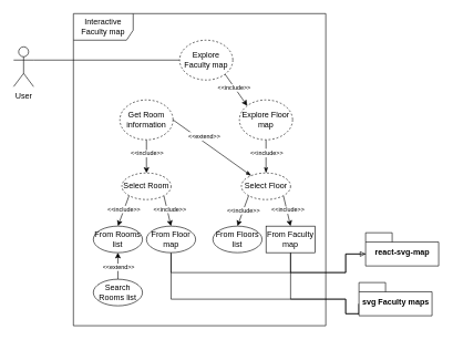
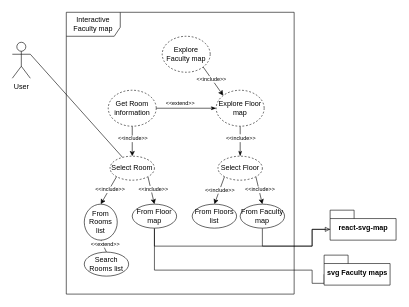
  <mxCell id="0" />
  <mxCell id="1" parent="0" />
  <mxCell id="2" value="Interactive Faculty map" style="shape=umlFrame;whiteSpace=wrap;html=1;width=90;height=40;" vertex="1" parent="1"><mxGeometry x="110" y="20" width="380" height="470" as="geometry" /></mxCell>
  <mxCell id="3" style="rounded=0;orthogonalLoop=1;jettySize=auto;html=1;exitX=1;exitY=1;exitDx=0;exitDy=0;entryX=0;entryY=0;entryDx=0;entryDy=0;endArrow=classic;endFill=1;fontSize=9;" edge="1" parent="1" source="28" target="23"><mxGeometry relative="1" as="geometry"><mxPoint x="130" y="190" as="sourcePoint" /></mxGeometry></mxCell>
  <mxCell id="4" value="&amp;lt;&amp;lt;include&amp;gt;&amp;gt;" style="edgeLabel;html=1;align=center;verticalAlign=middle;resizable=0;points=[];fontSize=9;" vertex="1" connectable="0" parent="3"><mxGeometry x="-0.278" y="-1" relative="1" as="geometry"><mxPoint x="2.35" y="2.95" as="offset" /></mxGeometry></mxCell>
- <mxCell id="5" style="edgeStyle=none;rounded=0;orthogonalLoop=1;jettySize=auto;html=1;exitX=1;exitY=0.333;exitDx=0;exitDy=0;exitPerimeter=0;entryX=0;entryY=0.5;entryDx=0;entryDy=0;endArrow=none;endFill=0;fontSize=9;" edge="1" parent="1" source="6" target="28"><mxGeometry relative="1" as="geometry" /></mxCell>
+ <mxCell id="5" style="edgeStyle=none;rounded=0;orthogonalLoop=1;jettySize=auto;html=1;exitX=1;exitY=0.333;exitDx=0;exitDy=0;exitPerimeter=0;endArrow=none;endFill=0;fontSize=9;" edge="1" parent="1" source="6" target="20"><mxGeometry relative="1" as="geometry" /></mxCell>
  <mxCell id="6" value="User" style="shape=umlActor;verticalLabelPosition=bottom;verticalAlign=top;html=1;" vertex="1" parent="1"><mxGeometry x="20" y="70" width="30" height="60" as="geometry" /></mxCell>
  <mxCell id="7" value="react-svg-map" style="shape=folder;fontStyle=1;spacingTop=10;tabWidth=40;tabHeight=14;tabPosition=left;html=1;" vertex="1" parent="1"><mxGeometry x="550" y="350" width="110" height="50" as="geometry" /></mxCell>
- <mxCell id="8" style="edgeStyle=orthogonalEdgeStyle;rounded=0;orthogonalLoop=1;jettySize=auto;html=1;exitX=0;exitY=0;exitDx=0;exitDy=32;exitPerimeter=0;entryX=0.5;entryY=1;entryDx=0;entryDy=0;startArrow=none;startFill=0;endArrow=none;endFill=0;fontSize=9;" edge="1" parent="1" source="10" target="34"><mxGeometry relative="1" as="geometry"><Array as="points"><mxPoint x="520" y="472" /><mxPoint x="520" y="450" /><mxPoint x="437" y="450" /></Array></mxGeometry></mxCell>
  <mxCell id="9" style="edgeStyle=orthogonalEdgeStyle;rounded=0;orthogonalLoop=1;jettySize=auto;html=1;exitX=0;exitY=0;exitDx=0;exitDy=32;exitPerimeter=0;entryX=0.5;entryY=1;entryDx=0;entryDy=0;startArrow=none;startFill=0;endArrow=none;endFill=0;fontSize=9;" edge="1" parent="1" source="10" target="30"><mxGeometry relative="1" as="geometry"><Array as="points"><mxPoint x="520" y="472" /><mxPoint x="520" y="450" /><mxPoint x="257" y="450" /></Array></mxGeometry></mxCell>
  <mxCell id="10" value="svg Faculty maps" style="shape=folder;fontStyle=1;spacingTop=10;tabWidth=40;tabHeight=14;tabPosition=left;html=1;" vertex="1" parent="1"><mxGeometry x="540" y="425" width="110" height="50" as="geometry" /></mxCell>
  <mxCell id="11" style="edgeStyle=none;rounded=0;orthogonalLoop=1;jettySize=auto;html=1;exitX=0;exitY=1;exitDx=0;exitDy=0;entryX=0.5;entryY=0;entryDx=0;entryDy=0;startArrow=none;startFill=0;endArrow=classic;endFill=1;fontSize=9;" edge="1" parent="1" source="15" target="33"><mxGeometry relative="1" as="geometry" /></mxCell>
  <mxCell id="12" value="&amp;lt;&amp;lt;include&amp;gt;&amp;gt;" style="edgeLabel;html=1;align=center;verticalAlign=middle;resizable=0;points=[];fontSize=9;" vertex="1" connectable="0" parent="11"><mxGeometry x="0.295" y="1" relative="1" as="geometry"><mxPoint x="2" y="-8.04" as="offset" /></mxGeometry></mxCell>
  <mxCell id="13" style="edgeStyle=none;rounded=0;orthogonalLoop=1;jettySize=auto;html=1;exitX=1;exitY=1;exitDx=0;exitDy=0;entryX=0.5;entryY=0;entryDx=0;entryDy=0;startArrow=none;startFill=0;endArrow=classic;endFill=1;fontSize=9;" edge="1" parent="1" source="15" target="34"><mxGeometry relative="1" as="geometry" /></mxCell>
  <mxCell id="14" value="&amp;lt;&amp;lt;include&amp;gt;&amp;gt;" style="edgeLabel;html=1;align=center;verticalAlign=middle;resizable=0;points=[];fontSize=9;" vertex="1" connectable="0" parent="13"><mxGeometry x="0.405" y="-1" relative="1" as="geometry"><mxPoint y="-10.68" as="offset" /></mxGeometry></mxCell>
  <mxCell id="15" value="Select Floor" style="ellipse;whiteSpace=wrap;html=1;dashed=1;" vertex="1" parent="1"><mxGeometry x="363" y="260" width="74" height="40" as="geometry" /></mxCell>
  <mxCell id="16" style="edgeStyle=none;rounded=0;orthogonalLoop=1;jettySize=auto;html=1;exitX=0;exitY=1;exitDx=0;exitDy=0;entryX=0.5;entryY=0;entryDx=0;entryDy=0;startArrow=none;startFill=0;endArrow=classic;endFill=1;fontSize=9;" edge="1" parent="1" source="20" target="31"><mxGeometry relative="1" as="geometry" /></mxCell>
  <mxCell id="17" value="&amp;lt;&amp;lt;include&amp;gt;&amp;gt;" style="edgeLabel;html=1;align=center;verticalAlign=middle;resizable=0;points=[];fontSize=9;" vertex="1" connectable="0" parent="16"><mxGeometry x="-0.411" y="2" relative="1" as="geometry"><mxPoint x="-5.52" y="6.83" as="offset" /></mxGeometry></mxCell>
  <mxCell id="18" style="edgeStyle=none;rounded=0;orthogonalLoop=1;jettySize=auto;html=1;exitX=1;exitY=1;exitDx=0;exitDy=0;entryX=0.5;entryY=0;entryDx=0;entryDy=0;startArrow=none;startFill=0;endArrow=classic;endFill=1;fontSize=9;" edge="1" parent="1" source="20" target="30"><mxGeometry relative="1" as="geometry" /></mxCell>
  <mxCell id="19" value="&amp;lt;&amp;lt;include&amp;gt;&amp;gt;" style="edgeLabel;html=1;align=center;verticalAlign=middle;resizable=0;points=[];fontSize=9;" vertex="1" connectable="0" parent="18"><mxGeometry x="-0.534" relative="1" as="geometry"><mxPoint x="5.99" y="9.87" as="offset" /></mxGeometry></mxCell>
  <mxCell id="20" value="Select Room" style="ellipse;whiteSpace=wrap;html=1;dashed=1;" vertex="1" parent="1"><mxGeometry x="183" y="260" width="74" height="40" as="geometry" /></mxCell>
  <mxCell id="21" style="edgeStyle=none;rounded=0;orthogonalLoop=1;jettySize=auto;html=1;exitX=0.5;exitY=1;exitDx=0;exitDy=0;entryX=0.5;entryY=0;entryDx=0;entryDy=0;endArrow=classicThin;endFill=1;" edge="1" parent="1" source="23" target="15"><mxGeometry relative="1" as="geometry" /></mxCell>
  <mxCell id="22" value="&lt;font style=&quot;font-size: 9px&quot;&gt;&amp;lt;&amp;lt;include&amp;gt;&amp;gt;&lt;/font&gt;" style="edgeLabel;html=1;align=center;verticalAlign=middle;resizable=0;points=[];" vertex="1" connectable="0" parent="21"><mxGeometry x="0.391" y="-2" relative="1" as="geometry"><mxPoint x="2" y="-15.43" as="offset" /></mxGeometry></mxCell>
  <mxCell id="23" value="Explore Floor map" style="ellipse;whiteSpace=wrap;html=1;dashed=1;" vertex="1" parent="1"><mxGeometry x="360" y="150" width="80" height="60" as="geometry" /></mxCell>
  <mxCell id="24" style="edgeStyle=none;rounded=0;orthogonalLoop=1;jettySize=auto;html=1;exitX=0.5;exitY=1;exitDx=0;exitDy=0;entryX=0.5;entryY=0;entryDx=0;entryDy=0;startArrow=none;startFill=0;endArrow=classic;endFill=1;fontSize=9;" edge="1" parent="1" source="26" target="20"><mxGeometry relative="1" as="geometry" /></mxCell>
  <mxCell id="25" value="&amp;lt;&amp;lt;include&amp;gt;&amp;gt;" style="edgeLabel;html=1;align=center;verticalAlign=middle;resizable=0;points=[];fontSize=9;" vertex="1" connectable="0" parent="24"><mxGeometry x="0.295" y="3" relative="1" as="geometry"><mxPoint x="-3" y="-12" as="offset" /></mxGeometry></mxCell>
  <mxCell id="26" value="Get Room information" style="ellipse;whiteSpace=wrap;html=1;dashed=1;" vertex="1" parent="1"><mxGeometry x="180" y="150" width="80" height="60" as="geometry" /></mxCell>
- <mxCell id="27" value="&lt;font style=&quot;font-size: 9px&quot;&gt;&amp;lt;&amp;lt;extend&amp;gt;&amp;gt;&lt;/font&gt;" style="html=1;verticalAlign=bottom;endArrow=classicThin;exitX=1;exitY=0.5;exitDx=0;exitDy=0;endFill=1;" edge="1" parent="1" source="26" target="15"><mxGeometry x="-0.2" width="80" relative="1" as="geometry"><mxPoint x="280" y="230" as="sourcePoint" /><mxPoint x="280" y="140" as="targetPoint" /><mxPoint as="offset" /></mxGeometry></mxCell>
+ <mxCell id="27" value="&lt;font style=&quot;font-size: 9px&quot;&gt;&amp;lt;&amp;lt;extend&amp;gt;&amp;gt;&lt;/font&gt;" style="html=1;verticalAlign=bottom;endArrow=classicThin;exitX=1;exitY=0.5;exitDx=0;exitDy=0;endFill=1;entryX=0;entryY=0.5;entryDx=0;entryDy=0;" edge="1" parent="1" source="26" target="23"><mxGeometry x="-0.2" width="80" relative="1" as="geometry"><mxPoint x="280" y="230" as="sourcePoint" /><mxPoint x="280" y="140" as="targetPoint" /><mxPoint as="offset" /></mxGeometry></mxCell>
  <mxCell id="28" value="Explore Faculty map" style="ellipse;whiteSpace=wrap;html=1;dashed=1;" vertex="1" parent="1"><mxGeometry x="270" y="60" width="80" height="60" as="geometry" /></mxCell>
  <mxCell id="29" style="edgeStyle=orthogonalEdgeStyle;rounded=0;orthogonalLoop=1;jettySize=auto;html=1;exitX=0.5;exitY=1;exitDx=0;exitDy=0;entryX=0;entryY=0;entryDx=0;entryDy=32;entryPerimeter=0;startArrow=none;startFill=0;endArrow=none;endFill=0;fontSize=9;" edge="1" parent="1" source="30" target="7"><mxGeometry relative="1" as="geometry"><Array as="points"><mxPoint x="257" y="410" /><mxPoint x="520" y="410" /><mxPoint x="520" y="382" /></Array></mxGeometry></mxCell>
  <mxCell id="30" value="From Floor map" style="ellipse;whiteSpace=wrap;html=1;" vertex="1" parent="1"><mxGeometry x="220" y="340" width="74" height="40" as="geometry" /></mxCell>
- <mxCell id="31" value="From Rooms list" style="ellipse;whiteSpace=wrap;html=1;" vertex="1" parent="1"><mxGeometry x="140" y="340" width="74" height="40" as="geometry" /></mxCell>
+ <mxCell id="31" value="From Rooms list" style="ellipse;whiteSpace=wrap;html=1;" vertex="1" parent="1"><mxGeometry x="140" y="340" width="55" height="60" as="geometry" /></mxCell>
  <mxCell id="32" style="edgeStyle=orthogonalEdgeStyle;rounded=0;orthogonalLoop=1;jettySize=auto;html=1;entryX=0;entryY=0;entryDx=0;entryDy=32;entryPerimeter=0;startArrow=none;startFill=0;endArrow=block;endFill=0;fontSize=9;exitX=0.5;exitY=1;exitDx=0;exitDy=0;" edge="1" parent="1" source="34" target="7"><mxGeometry relative="1" as="geometry"><Array as="points"><mxPoint x="437" y="410" /><mxPoint x="520" y="410" /><mxPoint x="520" y="382" /></Array></mxGeometry></mxCell>
  <mxCell id="33" value="From Floors list" style="ellipse;whiteSpace=wrap;html=1;" vertex="1" parent="1"><mxGeometry x="320" y="340" width="74" height="40" as="geometry" /></mxCell>
- <mxCell id="34" value="From Faculty map" style="whiteSpace=wrap;html=1;rounded=0;" vertex="1" parent="1"><mxGeometry x="400" y="340" width="74" height="40" as="geometry" /></mxCell>
+ <mxCell id="34" value="From Faculty map" style="ellipse;whiteSpace=wrap;html=1;" vertex="1" parent="1"><mxGeometry x="400" y="340" width="74" height="40" as="geometry" /></mxCell>
  <mxCell id="35" style="edgeStyle=none;rounded=0;orthogonalLoop=1;jettySize=auto;html=1;exitX=0.5;exitY=0;exitDx=0;exitDy=0;entryX=0.5;entryY=1;entryDx=0;entryDy=0;startArrow=none;startFill=0;endArrow=classic;endFill=1;fontSize=9;" edge="1" parent="1" source="37" target="31"><mxGeometry relative="1" as="geometry" /></mxCell>
  <mxCell id="36" value="&amp;lt;&amp;lt;extend&amp;gt;&amp;gt;" style="edgeLabel;html=1;align=center;verticalAlign=middle;resizable=0;points=[];fontSize=9;" vertex="1" connectable="0" parent="35"><mxGeometry x="-0.473" relative="1" as="geometry"><mxPoint y="-8" as="offset" /></mxGeometry></mxCell>
  <mxCell id="37" value="Search Rooms list" style="ellipse;whiteSpace=wrap;html=1;" vertex="1" parent="1"><mxGeometry x="140" y="420" width="74" height="40" as="geometry" /></mxCell>
